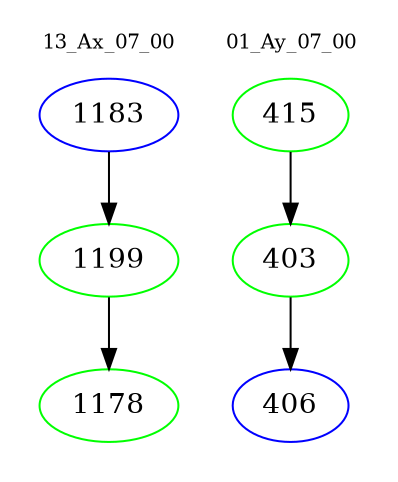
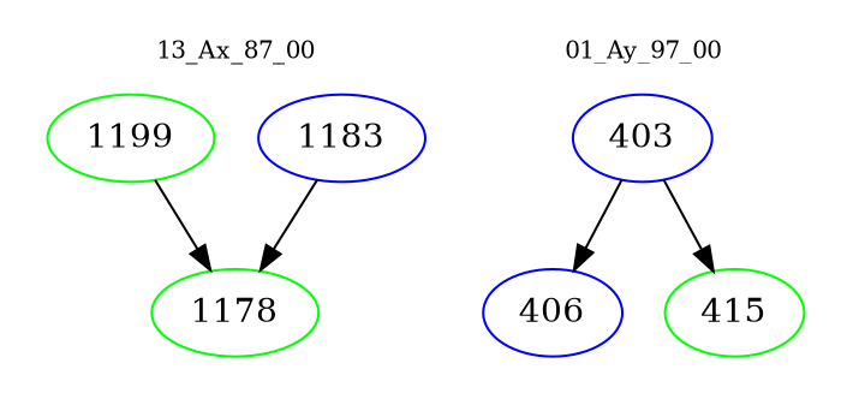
  digraph {
    node [color=green]
    edge [color=black]
    n1 [color=blue label=1183]
    n2 [label=1178]
    n3 [label=1199]
    n4 [color=blue label=406]
-   n5 [label=403]
+   n5 [color=blue label=403]
    n6 [label=415]
    subgraph cluster_1 {
      color=white
      fontsize=10
-     label="13_Ax_07_00"
+     label="13_Ax_87_00"
      n1
      n2
      n3
    }
    subgraph cluster_2 {
      color=white
      fontsize=10
-     label="01_Ay_07_00"
+     label="01_Ay_97_00"
      n4
      n5
      n6
    }
-   n1 -> n3
+   n1 -> n2
    n3 -> n2
    n5 -> n4
-   n6 -> n5
+   n5 -> n6
  }
